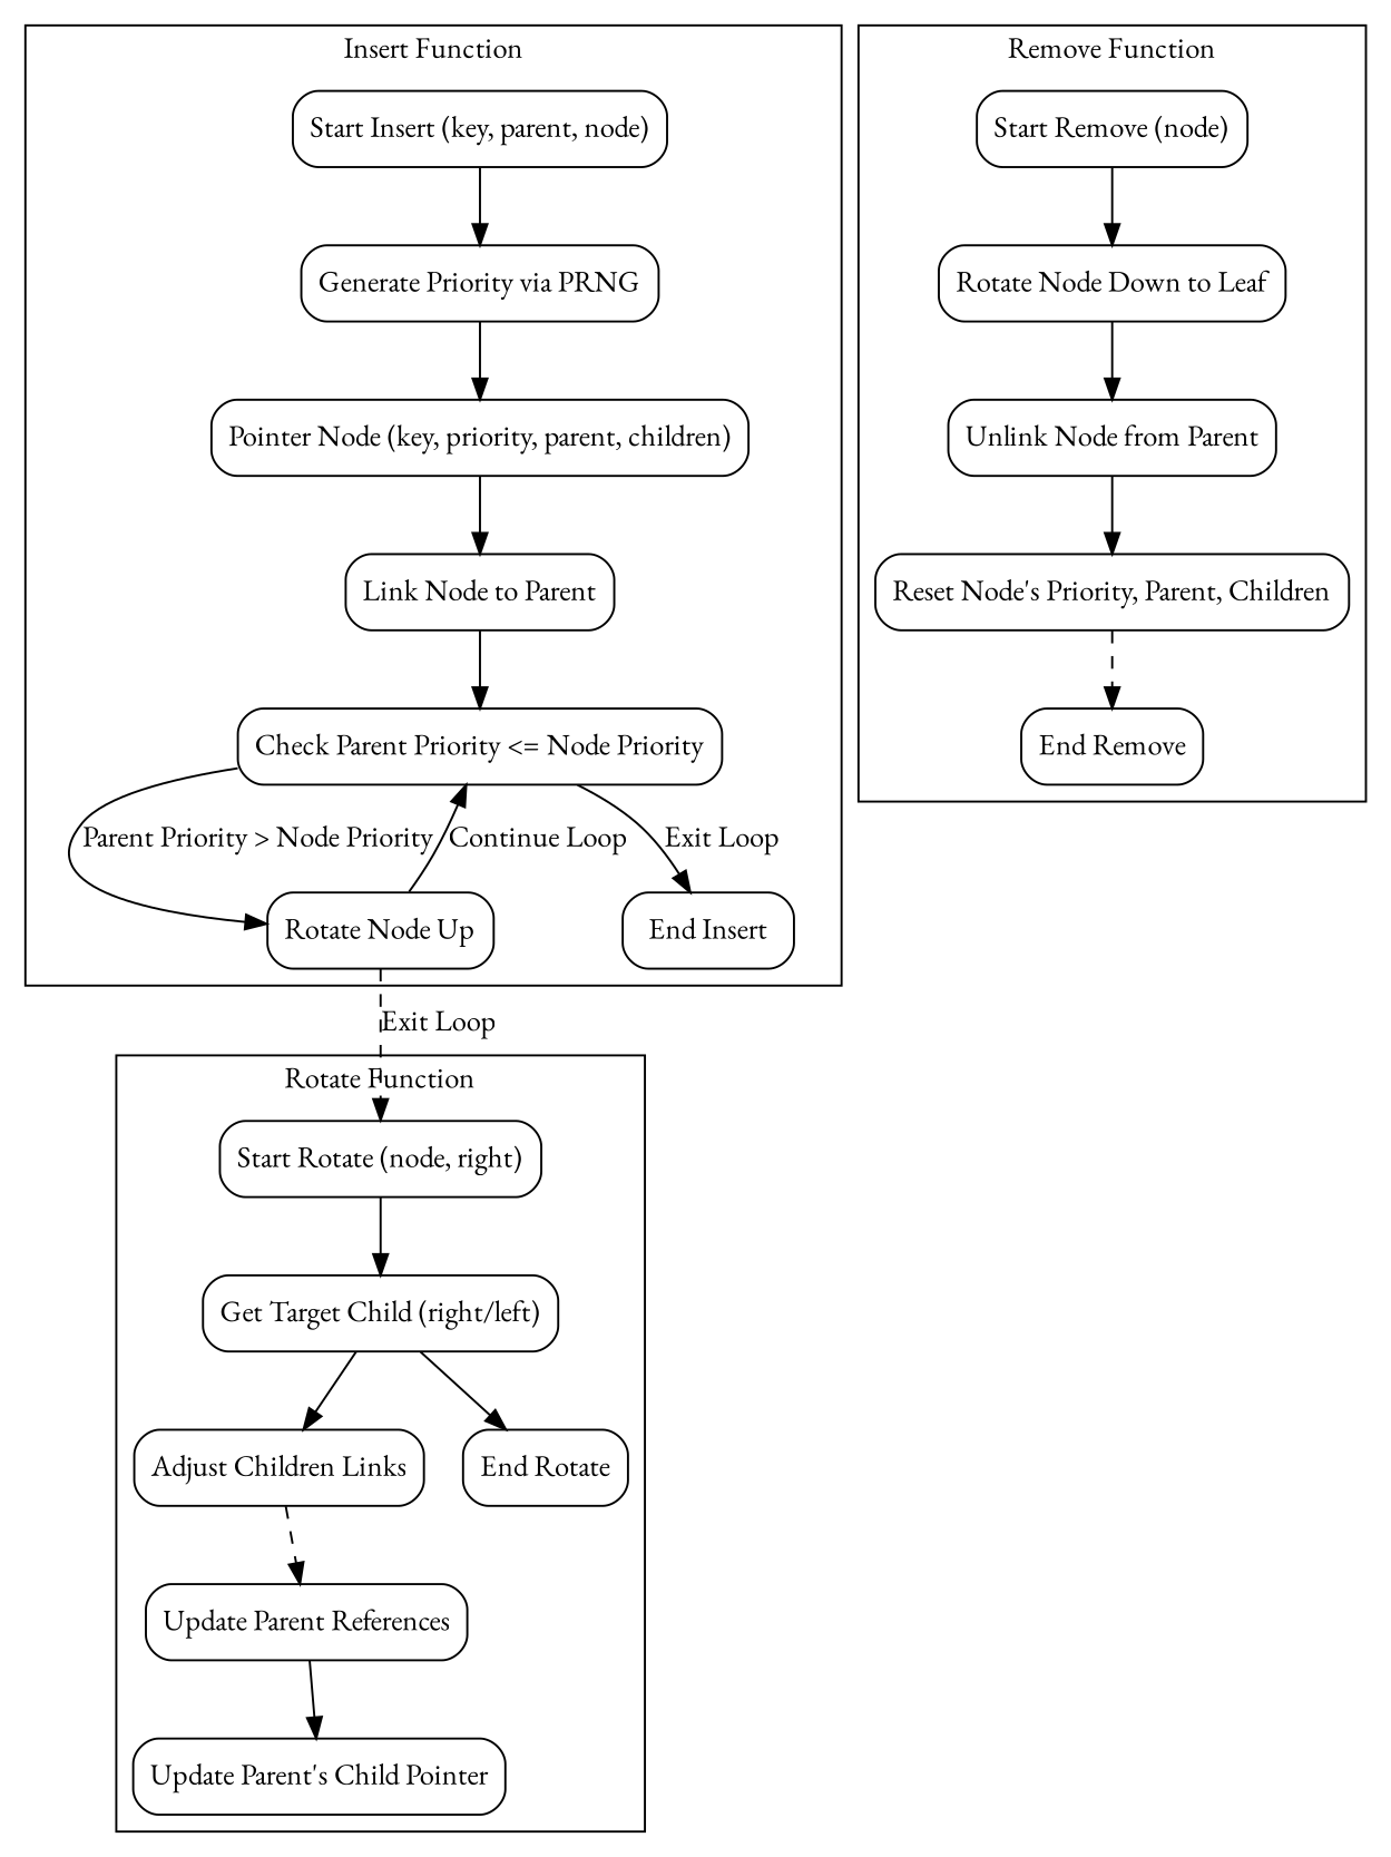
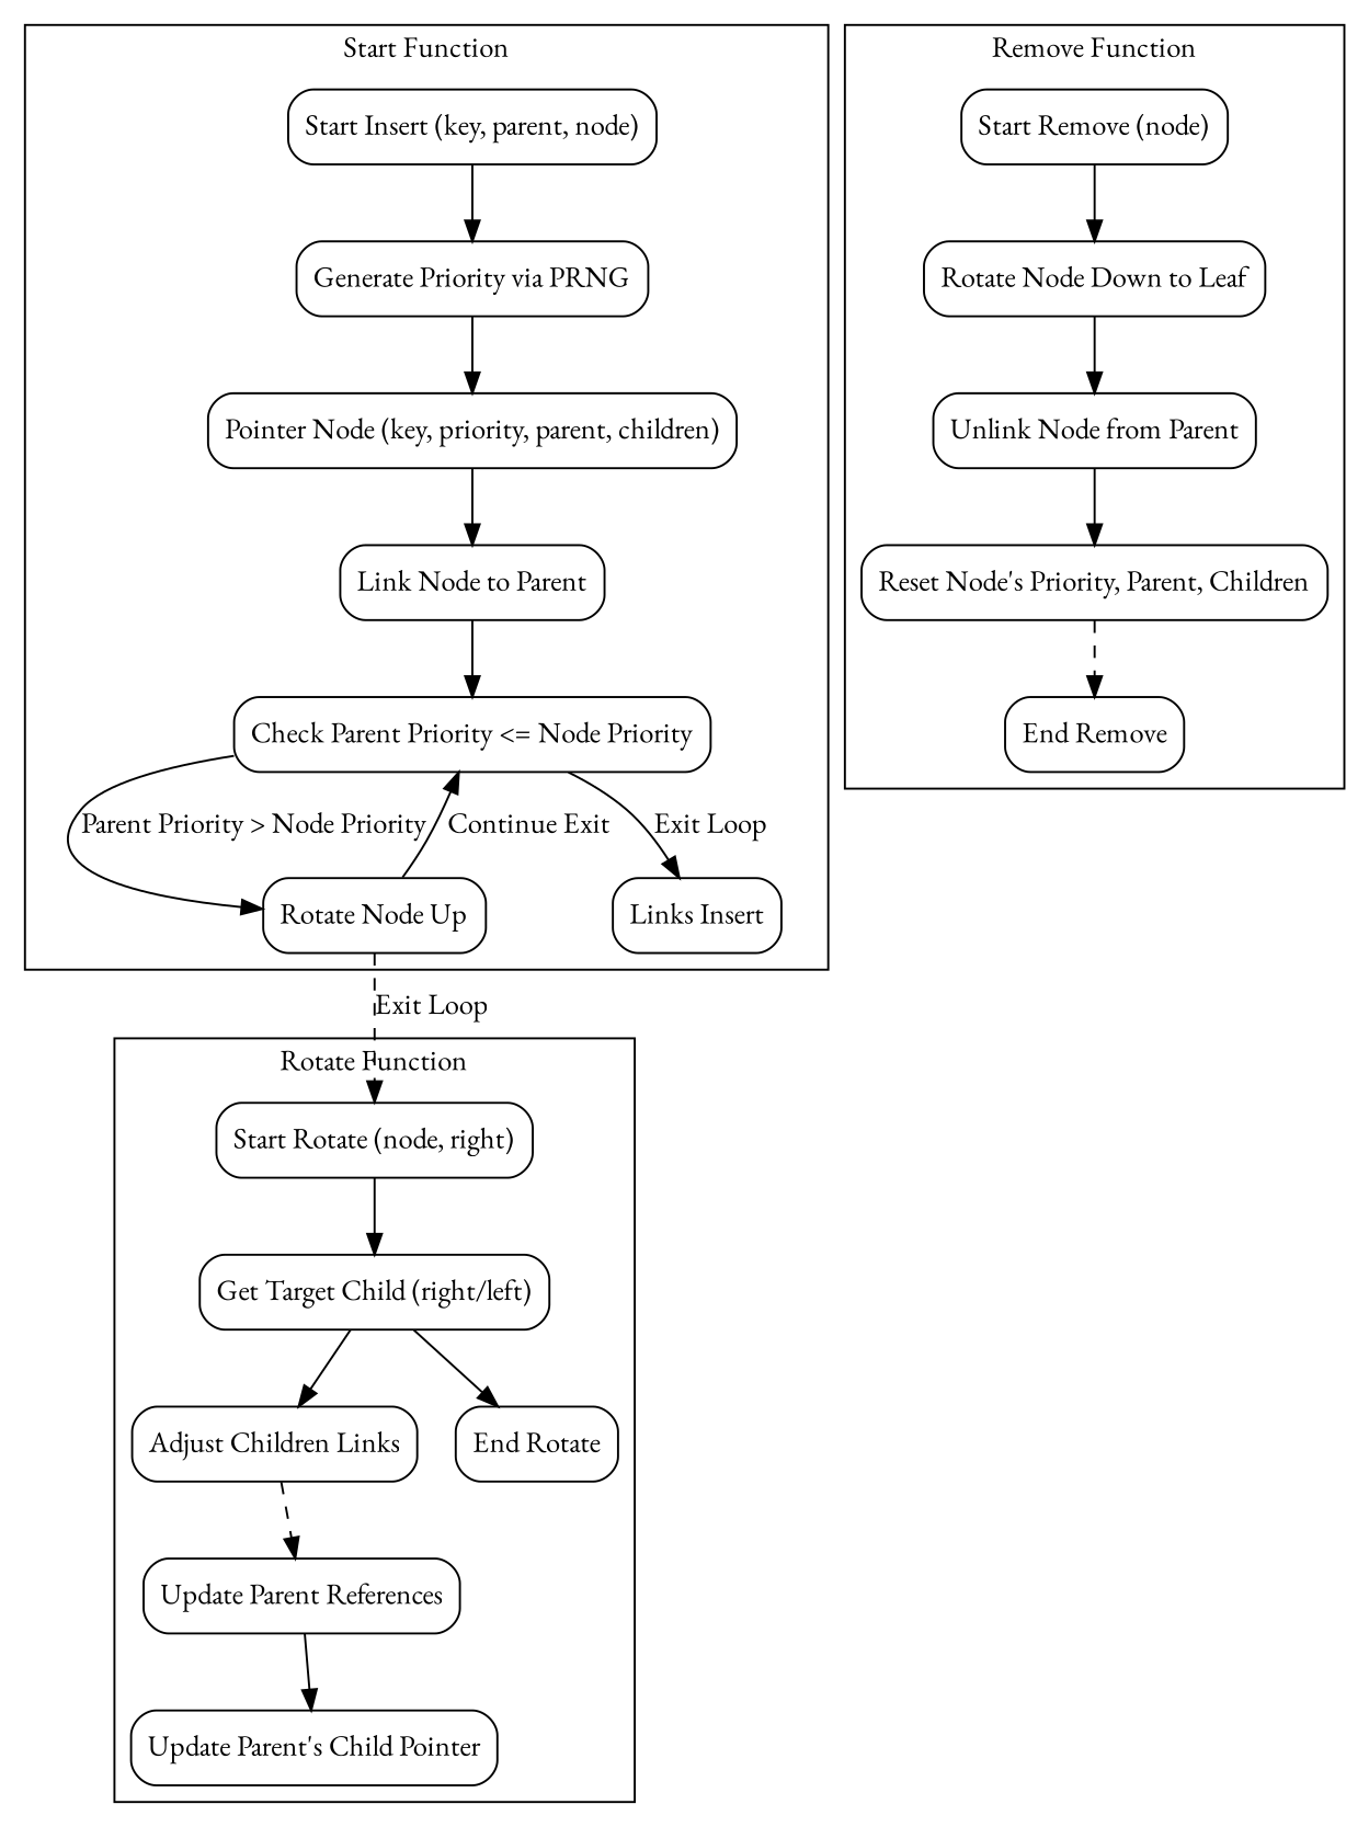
  digraph {
    fontname="EB Garamond"
    rankdir=TB
    node [fontname="EB Garamond" shape=rectangle style=rounded]
    edge [fontname="EB Garamond"]
    n1 [label="Start Insert (key, parent, node)"]
    n2 [label="Generate Priority via PRNG"]
    n3 [label="Pointer Node (key, priority, parent, children)"]
    n4 [label="Link Node to Parent"]
    n5 [label="Check Parent Priority <= Node Priority"]
    n6 [label="Rotate Node Up"]
-   n7 [label="End Insert"]
+   n7 [label="Links Insert"]
    n8 [label="Start Remove (node)"]
    n9 [label="Rotate Node Down to Leaf"]
    n10 [label="Unlink Node from Parent"]
    n11 [label="Reset Node's Priority, Parent, Children"]
    n12 [label="End Remove"]
    n13 [label="Start Rotate (node, right)"]
    n14 [label="Get Target Child (right/left)"]
    n15 [label="Adjust Children Links"]
    n16 [label="Update Parent References"]
    n17 [label="Update Parent's Child Pointer"]
    n18 [label="End Rotate"]
    subgraph cluster_1 {
-     label="Insert Function"
+     label="Start Function"
      n1
      n2
      n3
      n4
      n5
      n6
      n7
    }
    subgraph cluster_2 {
      label="Remove Function"
      n8
      n9
      n10
      n11
      n12
    }
    subgraph cluster_3 {
      label="Rotate Function"
      n13
      n14
      n15
      n16
      n17
      n18
    }
    n1 -> n2
    n2 -> n3
    n3 -> n4
    n4 -> n5
    n5 -> n6 [label="Parent Priority > Node Priority"]
    n5 -> n7 [label="Exit Loop"]
-   n6 -> n5 [label="Continue Loop"]
+   n6 -> n5 [label="Continue Exit"]
    n6 -> n13 [label="Exit Loop" style=dashed]
    n8 -> n9
    n9 -> n10
    n10 -> n11
    n11 -> n12 [style=dashed]
    n13 -> n14
    n14 -> n15
    n14 -> n18
    n15 -> n16 [style=dashed]
    n16 -> n17
  }
